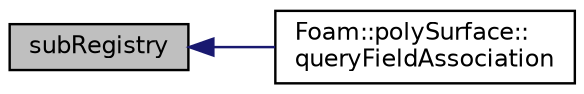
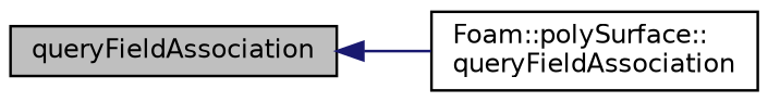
  digraph {
    rankdir=LR
    node [color=black fontname=Helvetica fontsize=10 shape=record]
-   n1 [fillcolor=grey75 fontcolor=black height=0.2 label=subRegistry style=filled width=0.4]
+   n1 [fillcolor=grey75 fontcolor=black height=0.2 label=queryFieldAssociation style=filled width=0.4]
    n2 [height=0.2 label="Foam::polySurface::\lqueryFieldAssociation" width=0.4]
    n1 -> n2 [color=midnightblue dir=back fontname=Helvetica fontsize=10 labelfontname=Helvetica labelfontsize=10 style=solid]
  }
